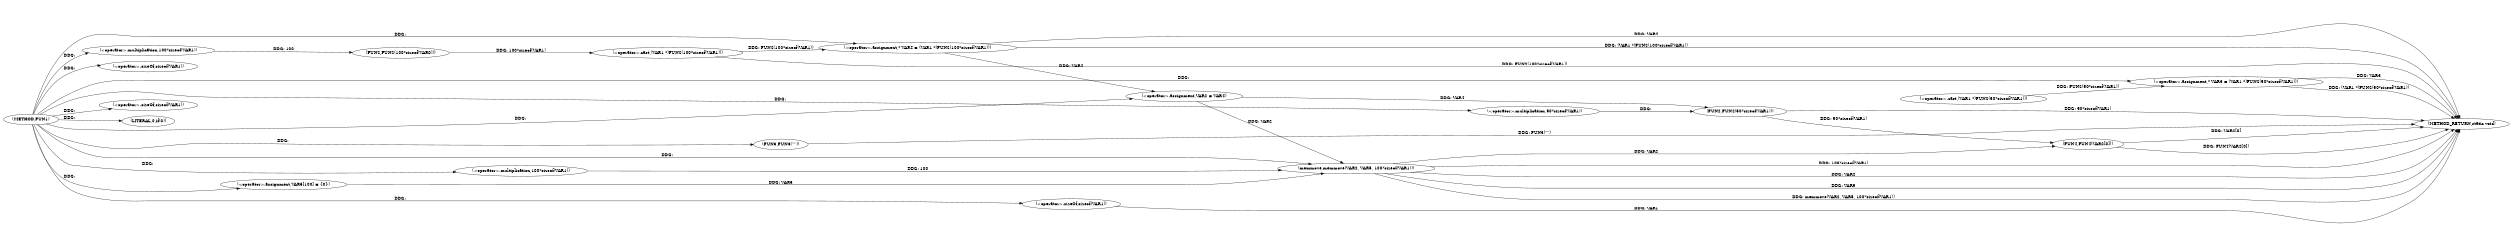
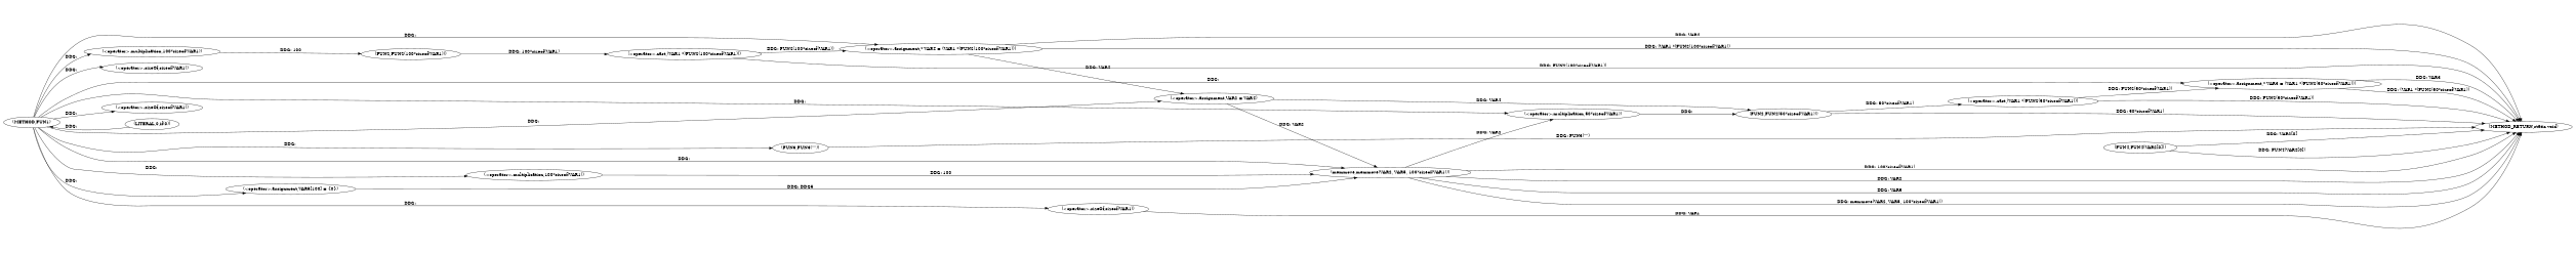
  digraph {
    rankdir=LR
    n1 [label="(METHOD,FUN1)"]
    n2 [label="(<operator>.assignment,* VAR3 = (VAR1 *)FUN2(50*sizeof(VAR1)))"]
    n3 [label="(<operator>.multiplication,50*sizeof(VAR1))"]
    n4 [label="(<operator>.sizeOf,sizeof(VAR1))"]
    n5 [label="(<operator>.assignment,* VAR4 = (VAR1 *)FUN2(100*sizeof(VAR1)))"]
    n6 [label="(<operator>.multiplication,100*sizeof(VAR1))"]
    n7 [label="(<operator>.sizeOf,sizeof(VAR1))"]
    n8 [label="(LITERAL,0,if(0))"]
    n9 [label="(FUN3,FUN3(\"\"))"]
    n10 [label="(<operator>.assignment,VAR2 = VAR4)"]
    n11 [label="(<operator>.assignment,VAR5[100] = {0})"]
    n12 [label="(memmove,memmove(VAR2, VAR5, 100*sizeof(VAR1)))"]
    n13 [label="(<operator>.multiplication,100*sizeof(VAR1))"]
    n14 [label="(<operator>.sizeOf,sizeof(VAR1))"]
    n15 [label="(METHOD_RETURN,static void)"]
    n16 [label="(FUN2,FUN2(50*sizeof(VAR1)))"]
-   n17 [label="(FUN2,FUN2(100*sizeof(VAR0)))"]
+   n17 [label="(FUN2,FUN2(100*sizeof(VAR1)))"]
    n18 [label="(FUN4,FUN4(VAR2[0]))"]
    n19 [label="(<operator>.cast,(VAR1 *)FUN2(50*sizeof(VAR1)))"]
    n20 [label="(<operator>.cast,(VAR1 *)FUN2(100*sizeof(VAR1)))"]
    n1 -> n2 [label="DDG: "]
    n1 -> n3 [label="DDG: "]
    n1 -> n4 [label="DDG: "]
    n1 -> n5 [label="DDG: "]
    n1 -> n6 [label="DDG: "]
    n1 -> n7 [label="DDG: "]
-   n1 -> n8 [label="DDG: "]
+   n8 -> n1 [label="DDG: "]
    n1 -> n9 [label="DDG: "]
    n1 -> n10 [label="DDG: "]
    n1 -> n11 [label="DDG: "]
    n1 -> n12 [label="DDG: "]
    n1 -> n13 [label="DDG: "]
    n1 -> n14 [label="DDG: "]
    n2 -> n15 [label="DDG: VAR3"]
    n2 -> n15 [label="DDG: (VAR1 *)FUN2(50*sizeof(VAR1))"]
    n3 -> n16 [label="DDG: "]
    n5 -> n10 [label="DDG: VAR4"]
    n5 -> n15 [label="DDG: VAR4"]
    n5 -> n15 [label="DDG: (VAR1 *)FUN2(100*sizeof(VAR1))"]
    n6 -> n17 [label="DDG: 100"]
    n9 -> n15 [label="DDG: FUN3(\"\")"]
    n10 -> n12 [label="DDG: VAR2"]
    n10 -> n16 [label="DDG: VAR4"]
-   n11 -> n12 [label="DDG: VAR5"]
+   n11 -> n12 [label="DDG: DDG5"]
    n12 -> n15 [label="DDG: 100*sizeof(VAR1)"]
    n12 -> n15 [label="DDG: VAR2"]
    n12 -> n15 [label="DDG: VAR5"]
    n12 -> n15 [label="DDG: memmove(VAR2, VAR5, 100*sizeof(VAR1))"]
-   n12 -> n18 [label="DDG: VAR2"]
+   n12 -> n3 [label="DDG: VAR2"]
    n13 -> n12 [label="DDG: 100"]
    n14 -> n15 [label="DDG: VAR1"]
    n16 -> n15 [label="DDG: 50*sizeof(VAR1)"]
-   n16 -> n18 [label="DDG: 50*sizeof(VAR1)"]
+   n16 -> n19 [label="DDG: 50*sizeof(VAR1)"]
    n17 -> n20 [label="DDG: 100*sizeof(VAR1)"]
    n18 -> n15 [label="DDG: FUN4(VAR2[0])"]
    n18 -> n15 [label="DDG: VAR2[0]"]
    n19 -> n2 [label="DDG: FUN2(50*sizeof(VAR1))"]
+   n19 -> n15 [label="DDG: FUN2(50*sizeof(VAR1))"]
    n20 -> n5 [label="DDG: FUN2(100*sizeof(VAR1))"]
    n20 -> n15 [label="DDG: FUN2(100*sizeof(VAR1))"]
  }
